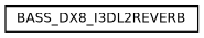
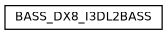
  digraph {
    rankdir=LR
-   n1 [color=black fillcolor=white fontname=Helvetica fontsize=10 height=0.2 label=BASS_DX8_I3DL2REVERB shape=record style=filled width=0.4]
+   n1 [color=black fillcolor=white fontname=Helvetica fontsize=10 height=0.2 label=BASS_DX8_I3DL2BASS shape=record style=filled width=0.4]
  }
